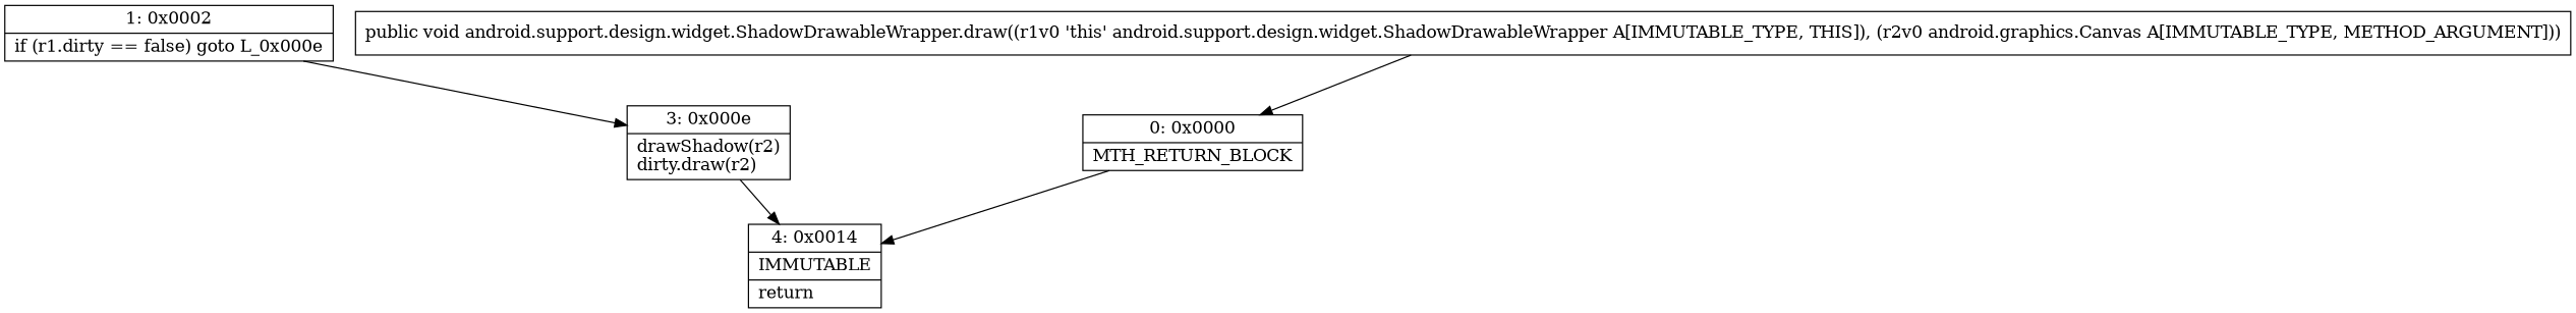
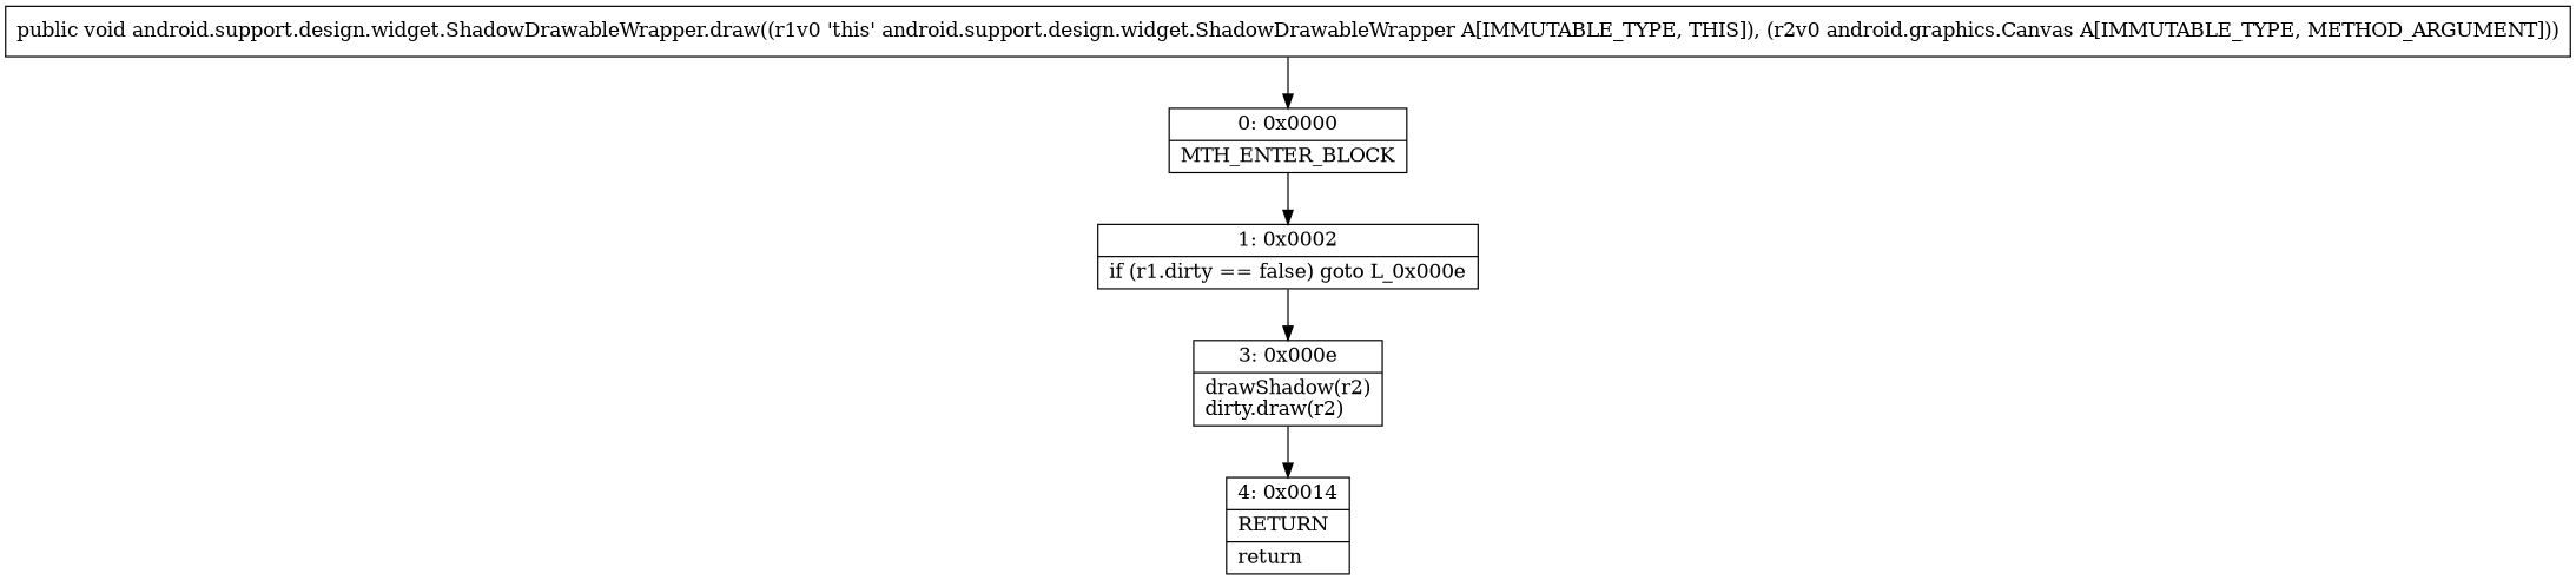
  digraph {
    node [shape=record]
-   n1 [label="{0\:\ 0x0000|MTH_RETURN_BLOCK\l}"]
+   n1 [label="{0\:\ 0x0000|MTH_ENTER_BLOCK\l}"]
    n2 [label="{1\:\ 0x0002|if (r1.dirty == false) goto L_0x000e\l}"]
    n3 [label="{3\:\ 0x000e|drawShadow(r2)\ldirty.draw(r2)\l}"]
-   n4 [label="{4\:\ 0x0014|IMMUTABLE\l|return\l}"]
+   n4 [label="{4\:\ 0x0014|RETURN\l|return\l}"]
    n5 [label="{public void android.support.design.widget.ShadowDrawableWrapper.draw((r1v0 'this' android.support.design.widget.ShadowDrawableWrapper A[IMMUTABLE_TYPE, THIS]), (r2v0 android.graphics.Canvas A[IMMUTABLE_TYPE, METHOD_ARGUMENT])) }"]
-   n1 -> n4
+   n1 -> n2
    n2 -> n3
    n3 -> n4
    n5 -> n1
  }
